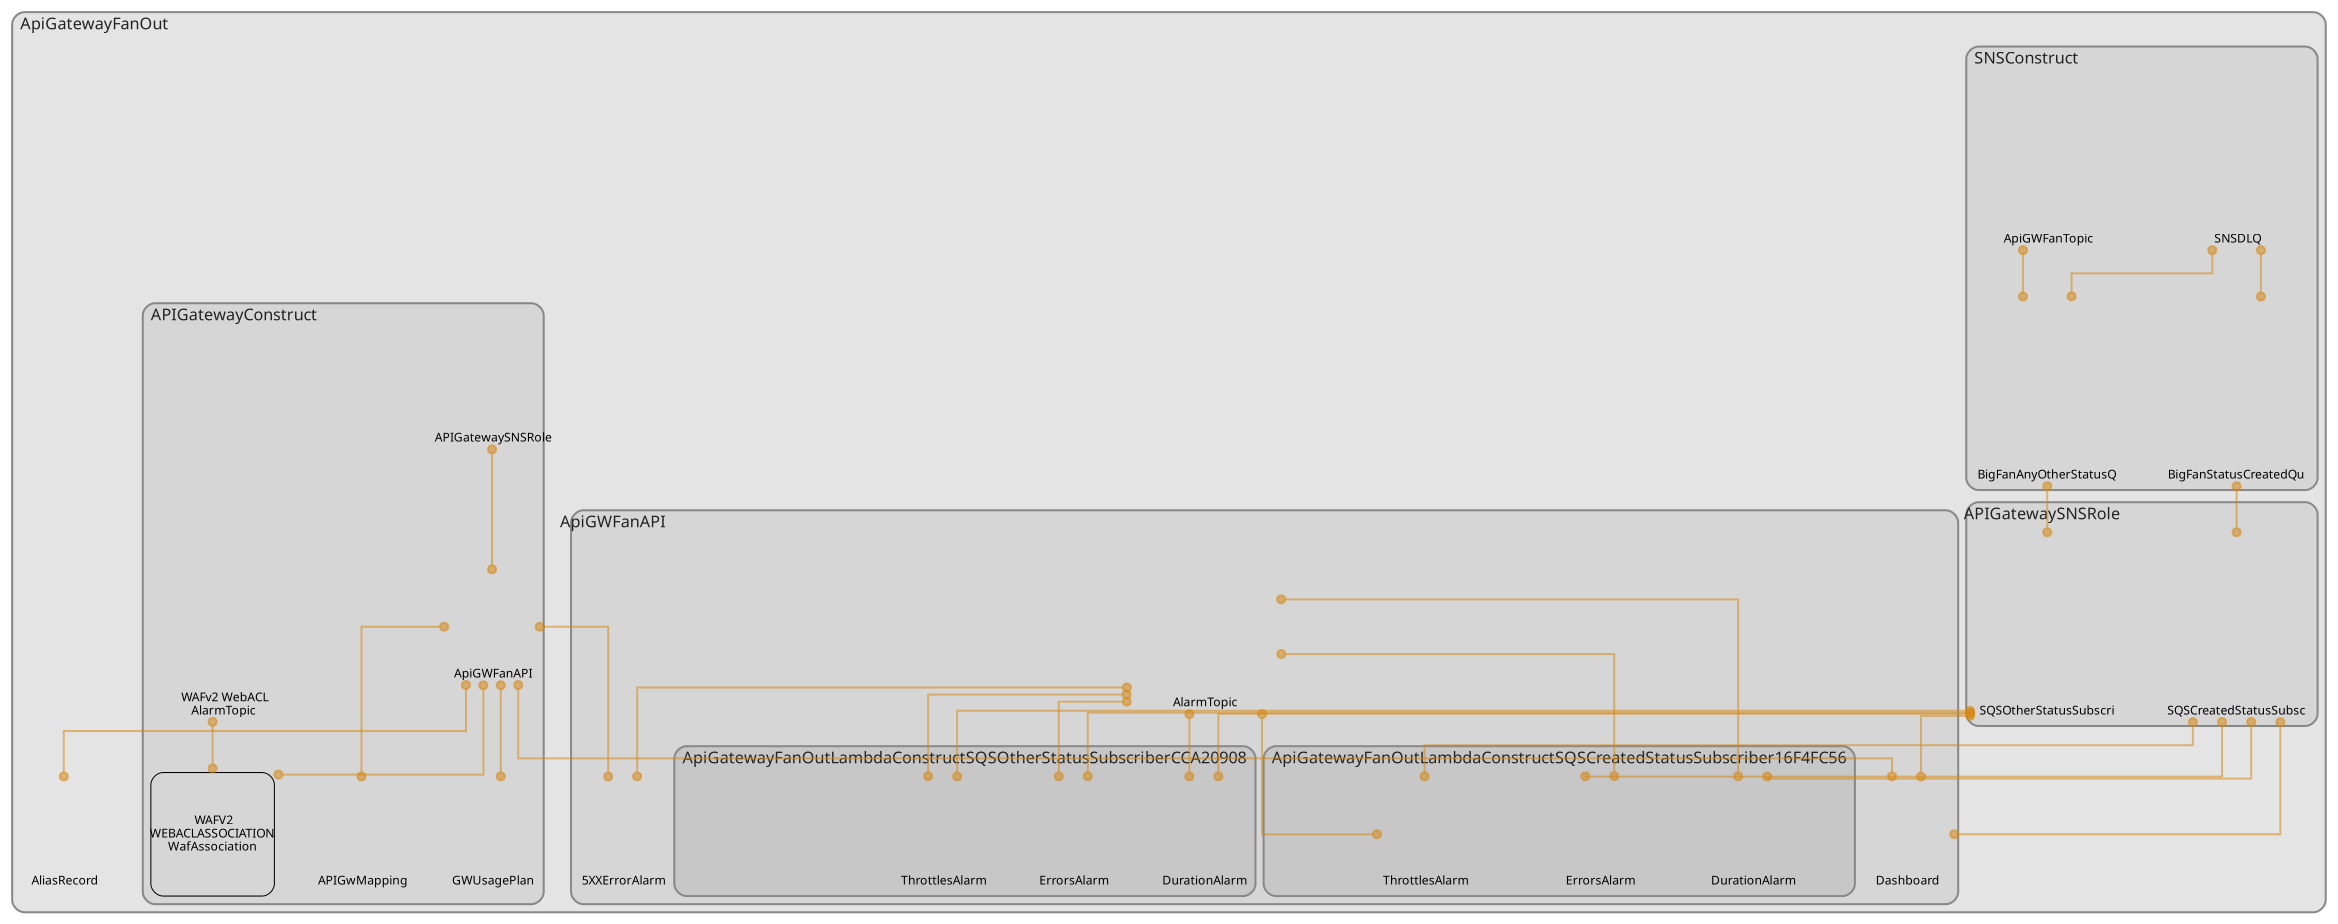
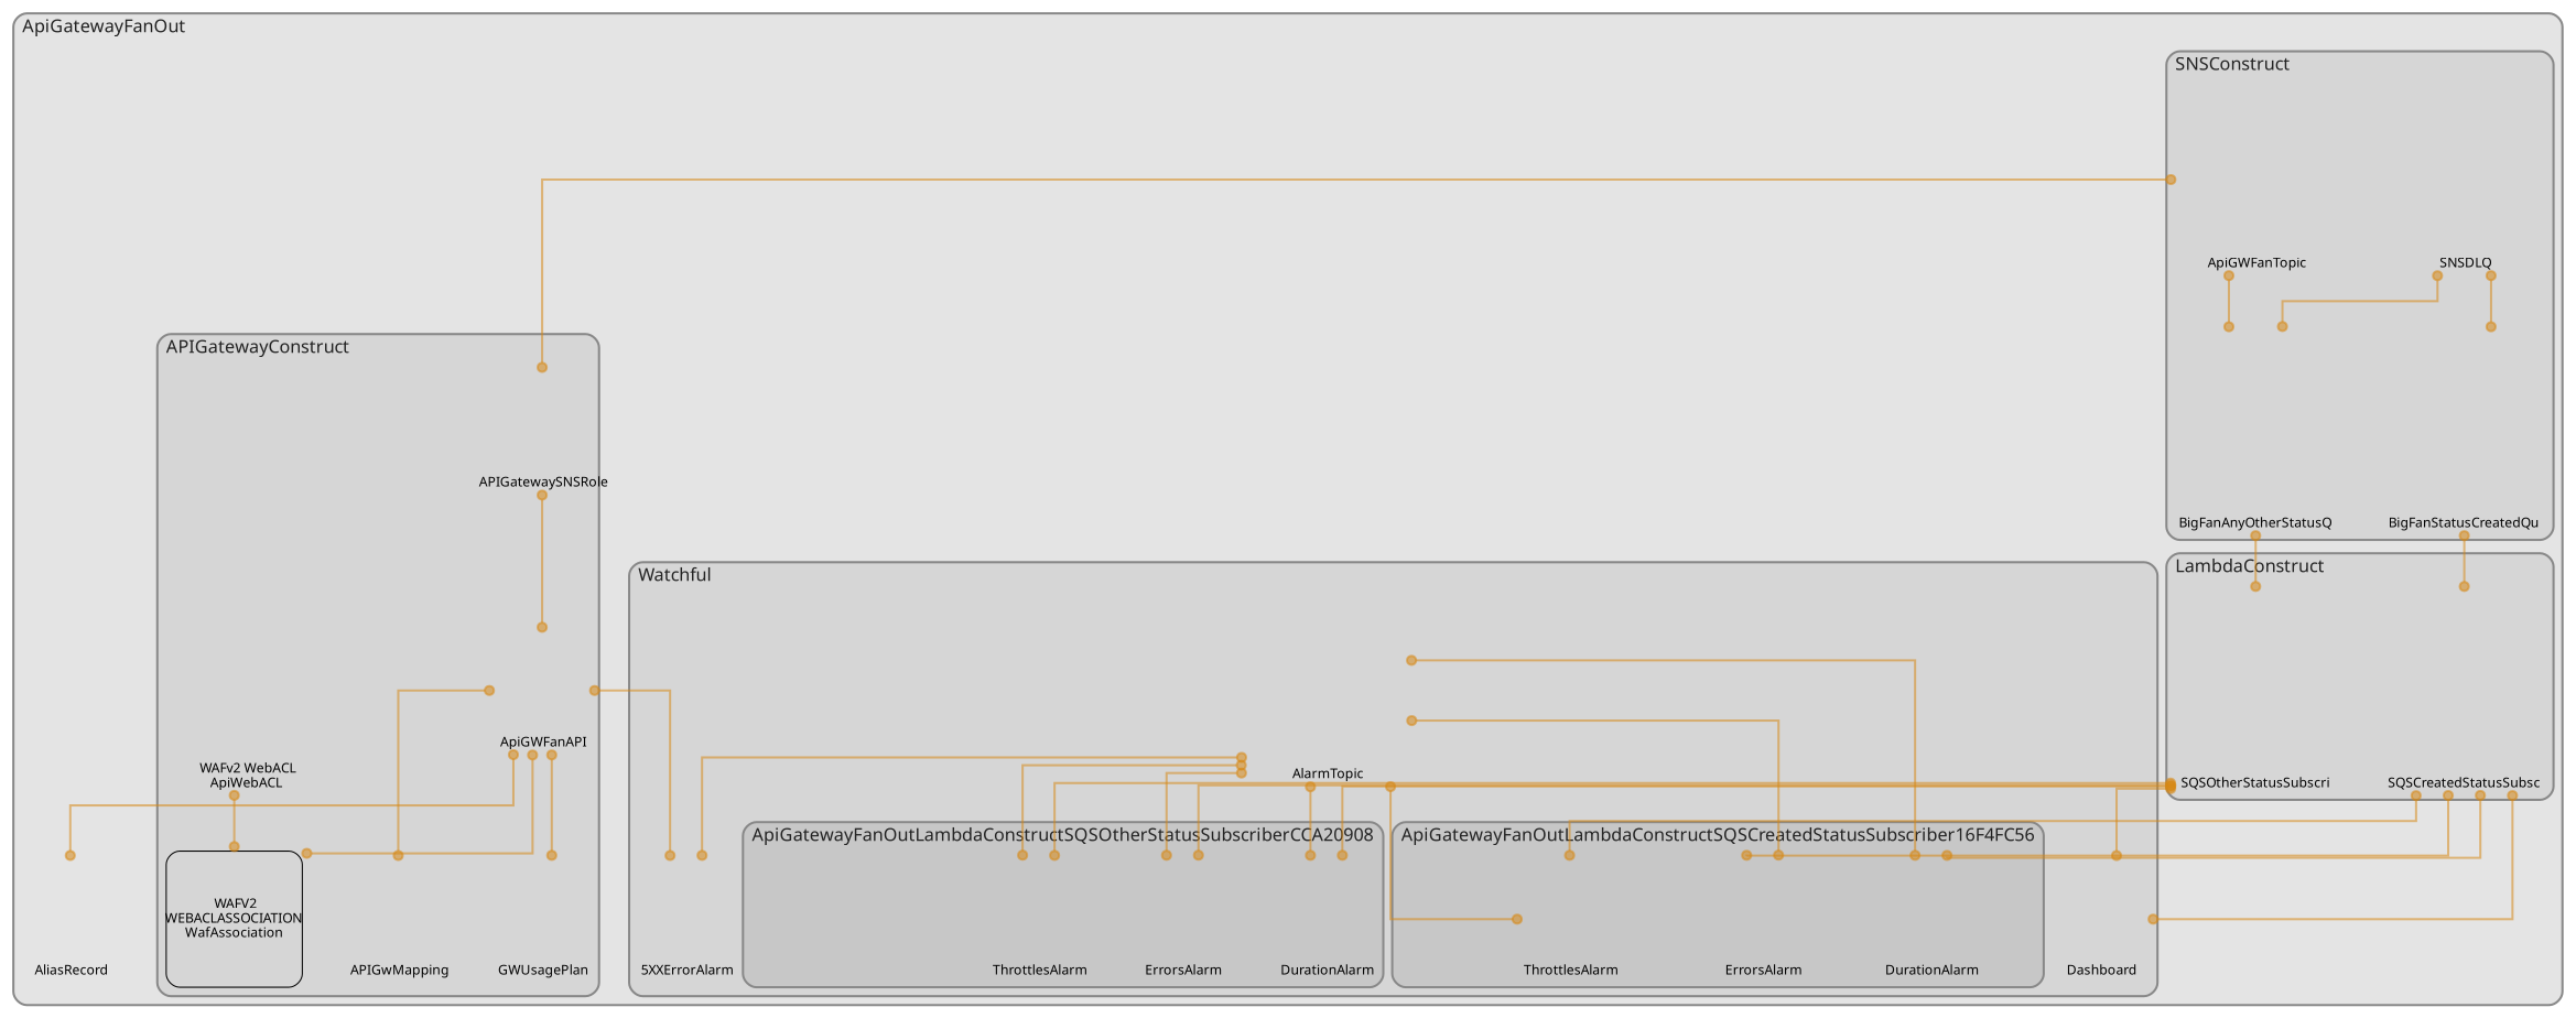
  digraph {
    compound=true
    fontcolor="#222222"
    fontname="Sans-Serif"
    fontsize=15
    nodesep=0.60
    rankdir=BT
    ranksep=0.75
    splines=ortho
    node [fixedsize=true fontname="Sans-Serif" fontsize=12 labelloc=b margin=8 penwidth=0 shape="node" style=rounded]
    edge [arrowhead=dot arrowtail=dot color="#D5871488" dir=both penwidth=2]
    n1 [height=1.466 label=" ErrorsAlarm" width=1.2]
    n2 [height=1.466 label=" ThrottlesAlarm" width=1.2]
    n3 [height=1.466 label=" DurationAlarm" width=1.2]
    n4 [height=1.466 label=" ErrorsAlarm" width=1.2]
    n5 [height=1.466 label=" ThrottlesAlarm" width=1.2]
    n6 [height=1.466 label=" DurationAlarm" width=1.2]
    n7 [height=2.266 label=" AlarmTopic" width=2]
    n8 [height=1.466 label=" Dashboard" width=1.2]
    n9 [height=1.466 label=" 5XXErrorAlarm" width=1.2]
    n10 [height=2.266 label=" ApiGWFanTopic" width=2]
    n11 [height=2.266 label=" SNSDLQ" width=2]
    n12 [height=2.4819999999999998 label="\nBigFanStatusCreatedQu" width=2]
    n13 [height=2.4819999999999998 label="\nBigFanAnyOtherStatusQ" width=2]
    n14 [height=2.4819999999999998 label="\nSQSCreatedStatusSubsc" width=2]
    n15 [height=2.4819999999999998 label="\nSQSOtherStatusSubscri" width=2]
    n16 [height=1.466 label=" ApiGWFanAPI" width=1.2]
    n17 [height=1.466 label=" GWUsagePlan" width=1.2]
    n18 [height=1.466 label=" APIGatewaySNSRole" width=1.2]
    n19 [height=1.466 label=" APIGwMapping" width=1.2]
-   n20 [height=2.4819999999999998 label=" WAFv2 WebACL\nAlarmTopic" width=2]
+   n20 [height=2.4819999999999998 label=" WAFv2 WebACL\nApiWebACL" width=2]
    n21 [height=1.7 label=" WAFV2\nWEBACLASSOCIATION\nWafAssociation" labelloc=c shape=box width=1.7 penwidth=""]
    n22 [height=1.466 label=" AliasRecord" width=1.2]
    subgraph sub_1 {
      subgraph cluster_2 {
        fillcolor="#e4e4e4"
        fontsize=16
        label=ApiGatewayFanOut
        labeljust=l
        labelloc=b
        pencolor="#888888"
        penwidth=2
        style="filled,rounded"
        n22
        subgraph cluster_3 {
          fillcolor="#d6d6d6"
          fontsize=16
-         label=ApiGWFanAPI
+         label=Watchful
          labeljust=l
          labelloc=b
          pencolor="#888888"
          penwidth=2
          style="filled,rounded"
          n7
          n8
          n9
          subgraph cluster_4 {
            fillcolor="#c7c7c7"
            fontsize=16
            label=ApiGatewayFanOutLambdaConstructSQSCreatedStatusSubscriber16F4FC56
            labeljust=l
            labelloc=b
            pencolor="#888888"
            penwidth=2
            style="filled,rounded"
            n1
            n2
            n3
          }
          subgraph cluster_5 {
            fillcolor="#c7c7c7"
            fontsize=16
            label=ApiGatewayFanOutLambdaConstructSQSOtherStatusSubscriberCCA20908
            labeljust=l
            labelloc=b
            pencolor="#888888"
            penwidth=2
            style="filled,rounded"
            n4
            n5
            n6
          }
        }
        subgraph cluster_6 {
          fillcolor="#d6d6d6"
          fontsize=16
          label=SNSConstruct
          labeljust=l
          labelloc=b
          pencolor="#888888"
          penwidth=2
          style="filled,rounded"
          n10
          n11
          n12
          n13
        }
        subgraph cluster_7 {
          fillcolor="#d6d6d6"
          fontsize=16
-         label=APIGatewaySNSRole
+         label=LambdaConstruct
          labeljust=l
          labelloc=b
          pencolor="#888888"
          penwidth=2
          style="filled,rounded"
          n14
          n15
        }
        subgraph cluster_8 {
          fillcolor="#d6d6d6"
          fontsize=16
          label=APIGatewayConstruct
          labeljust=l
          labelloc=b
          pencolor="#888888"
          penwidth=2
          style="filled,rounded"
          n16
          n17
          n18
          n19
          n20
          n21
        }
      }
    }
    n1 -> n7
    n1 -> n14
    n2 -> n7
    n2 -> n14
    n3 -> n7
    n3 -> n14
    n4 -> n7
    n4 -> n15
    n5 -> n7
    n5 -> n15
    n6 -> n7
    n6 -> n15
    n8 -> n14
    n8 -> n15
-   n8 -> n16
    n9 -> n7
    n9 -> n16
    n12 -> n11
    n13 -> n10
    n13 -> n11
    n14 -> n12
    n15 -> n13
    n16 -> n18
    n17 -> n16
+   n18 -> n10
    n19 -> n16
    n21 -> n16
    n21 -> n20
    n22 -> n16
  }
